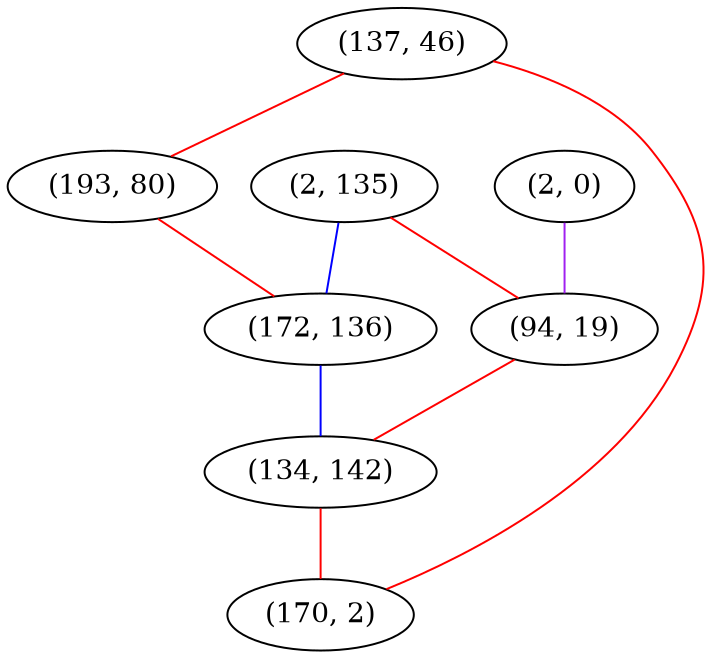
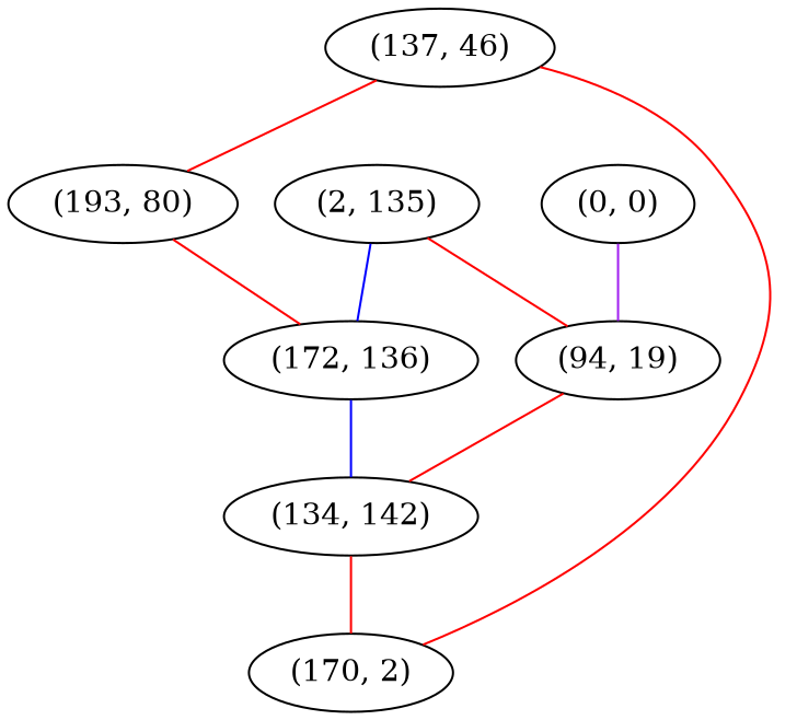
  graph {
    edge [color=red weight=1]
    "(2, 135)"
    "(172, 136)"
    "(94, 19)"
    "(134, 142)"
-   "(0, 0)" [label="(2, 0)"]
+   "(0, 0)"
    "(137, 46)"
    "(193, 80)"
    "(170, 2)"
    "(2, 135)" -- "(172, 136)" [color=blue weight=3]
    "(2, 135)" -- "(94, 19)"
    "(172, 136)" -- "(134, 142)" [color=blue weight=3]
    "(94, 19)" -- "(134, 142)"
    "(134, 142)" -- "(170, 2)" [weight=3]
    "(0, 0)" -- "(94, 19)" [color=purple weight=4]
    "(137, 46)" -- "(193, 80)"
    "(137, 46)" -- "(170, 2)"
    "(193, 80)" -- "(172, 136)"
  }
